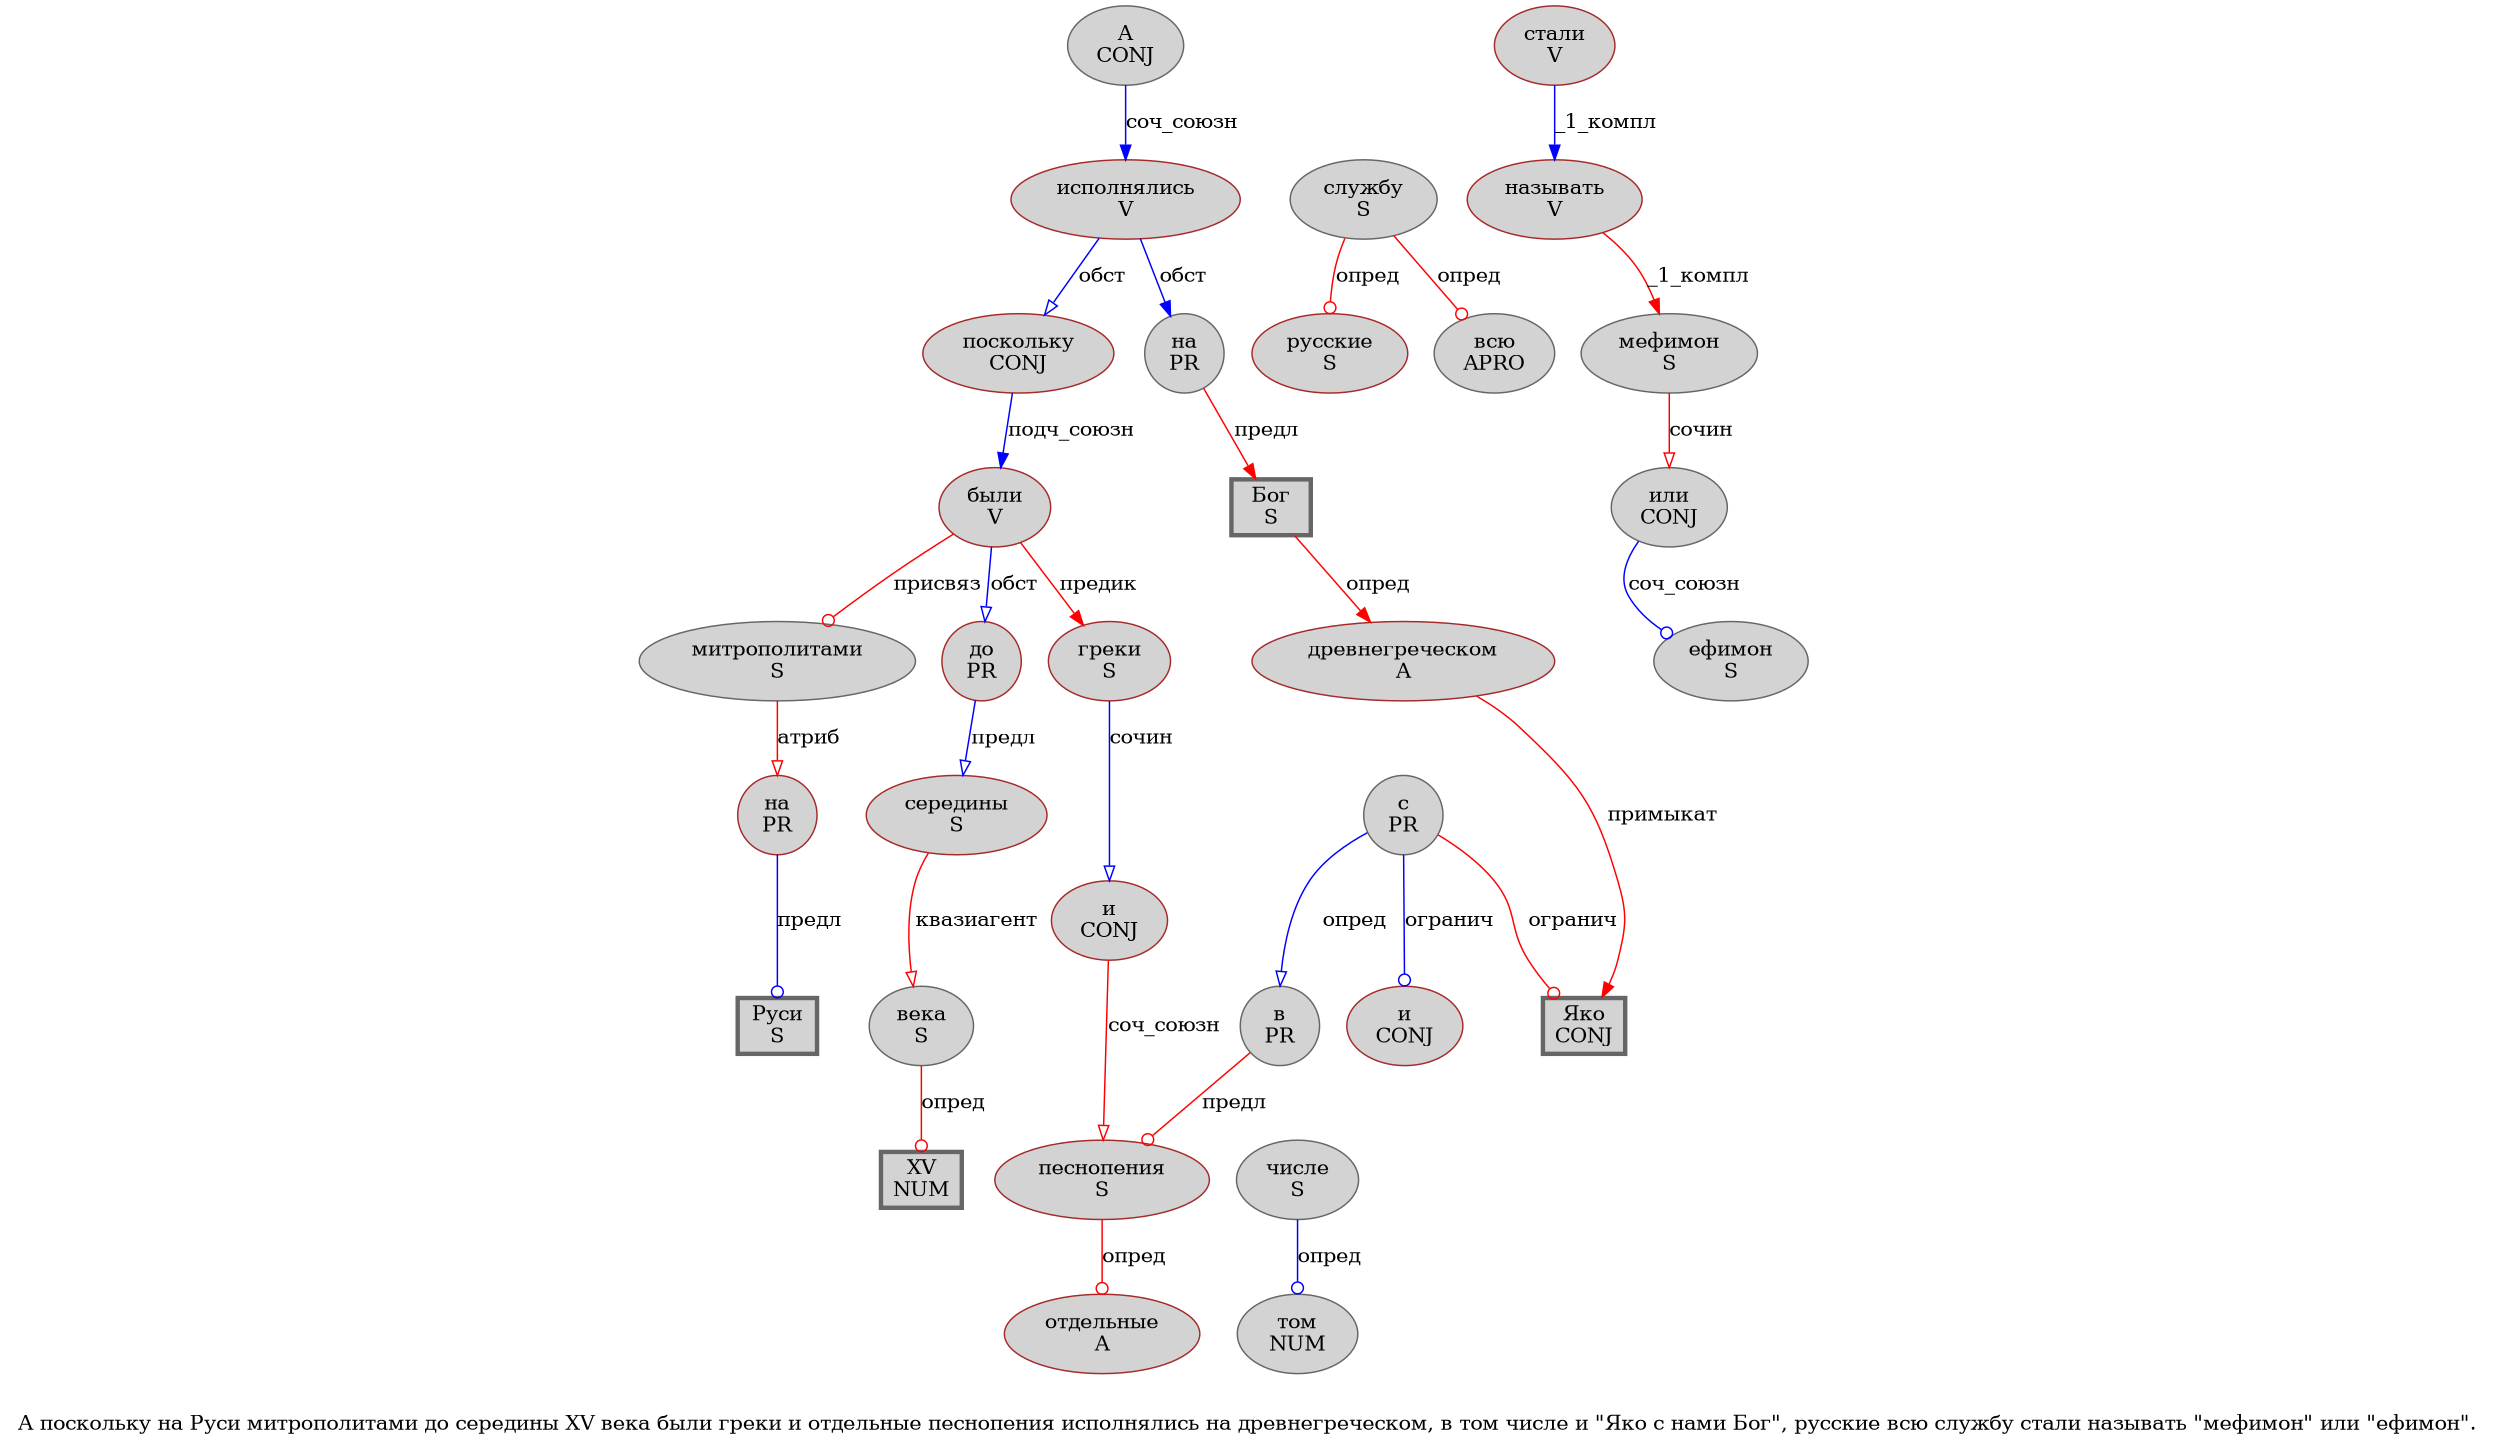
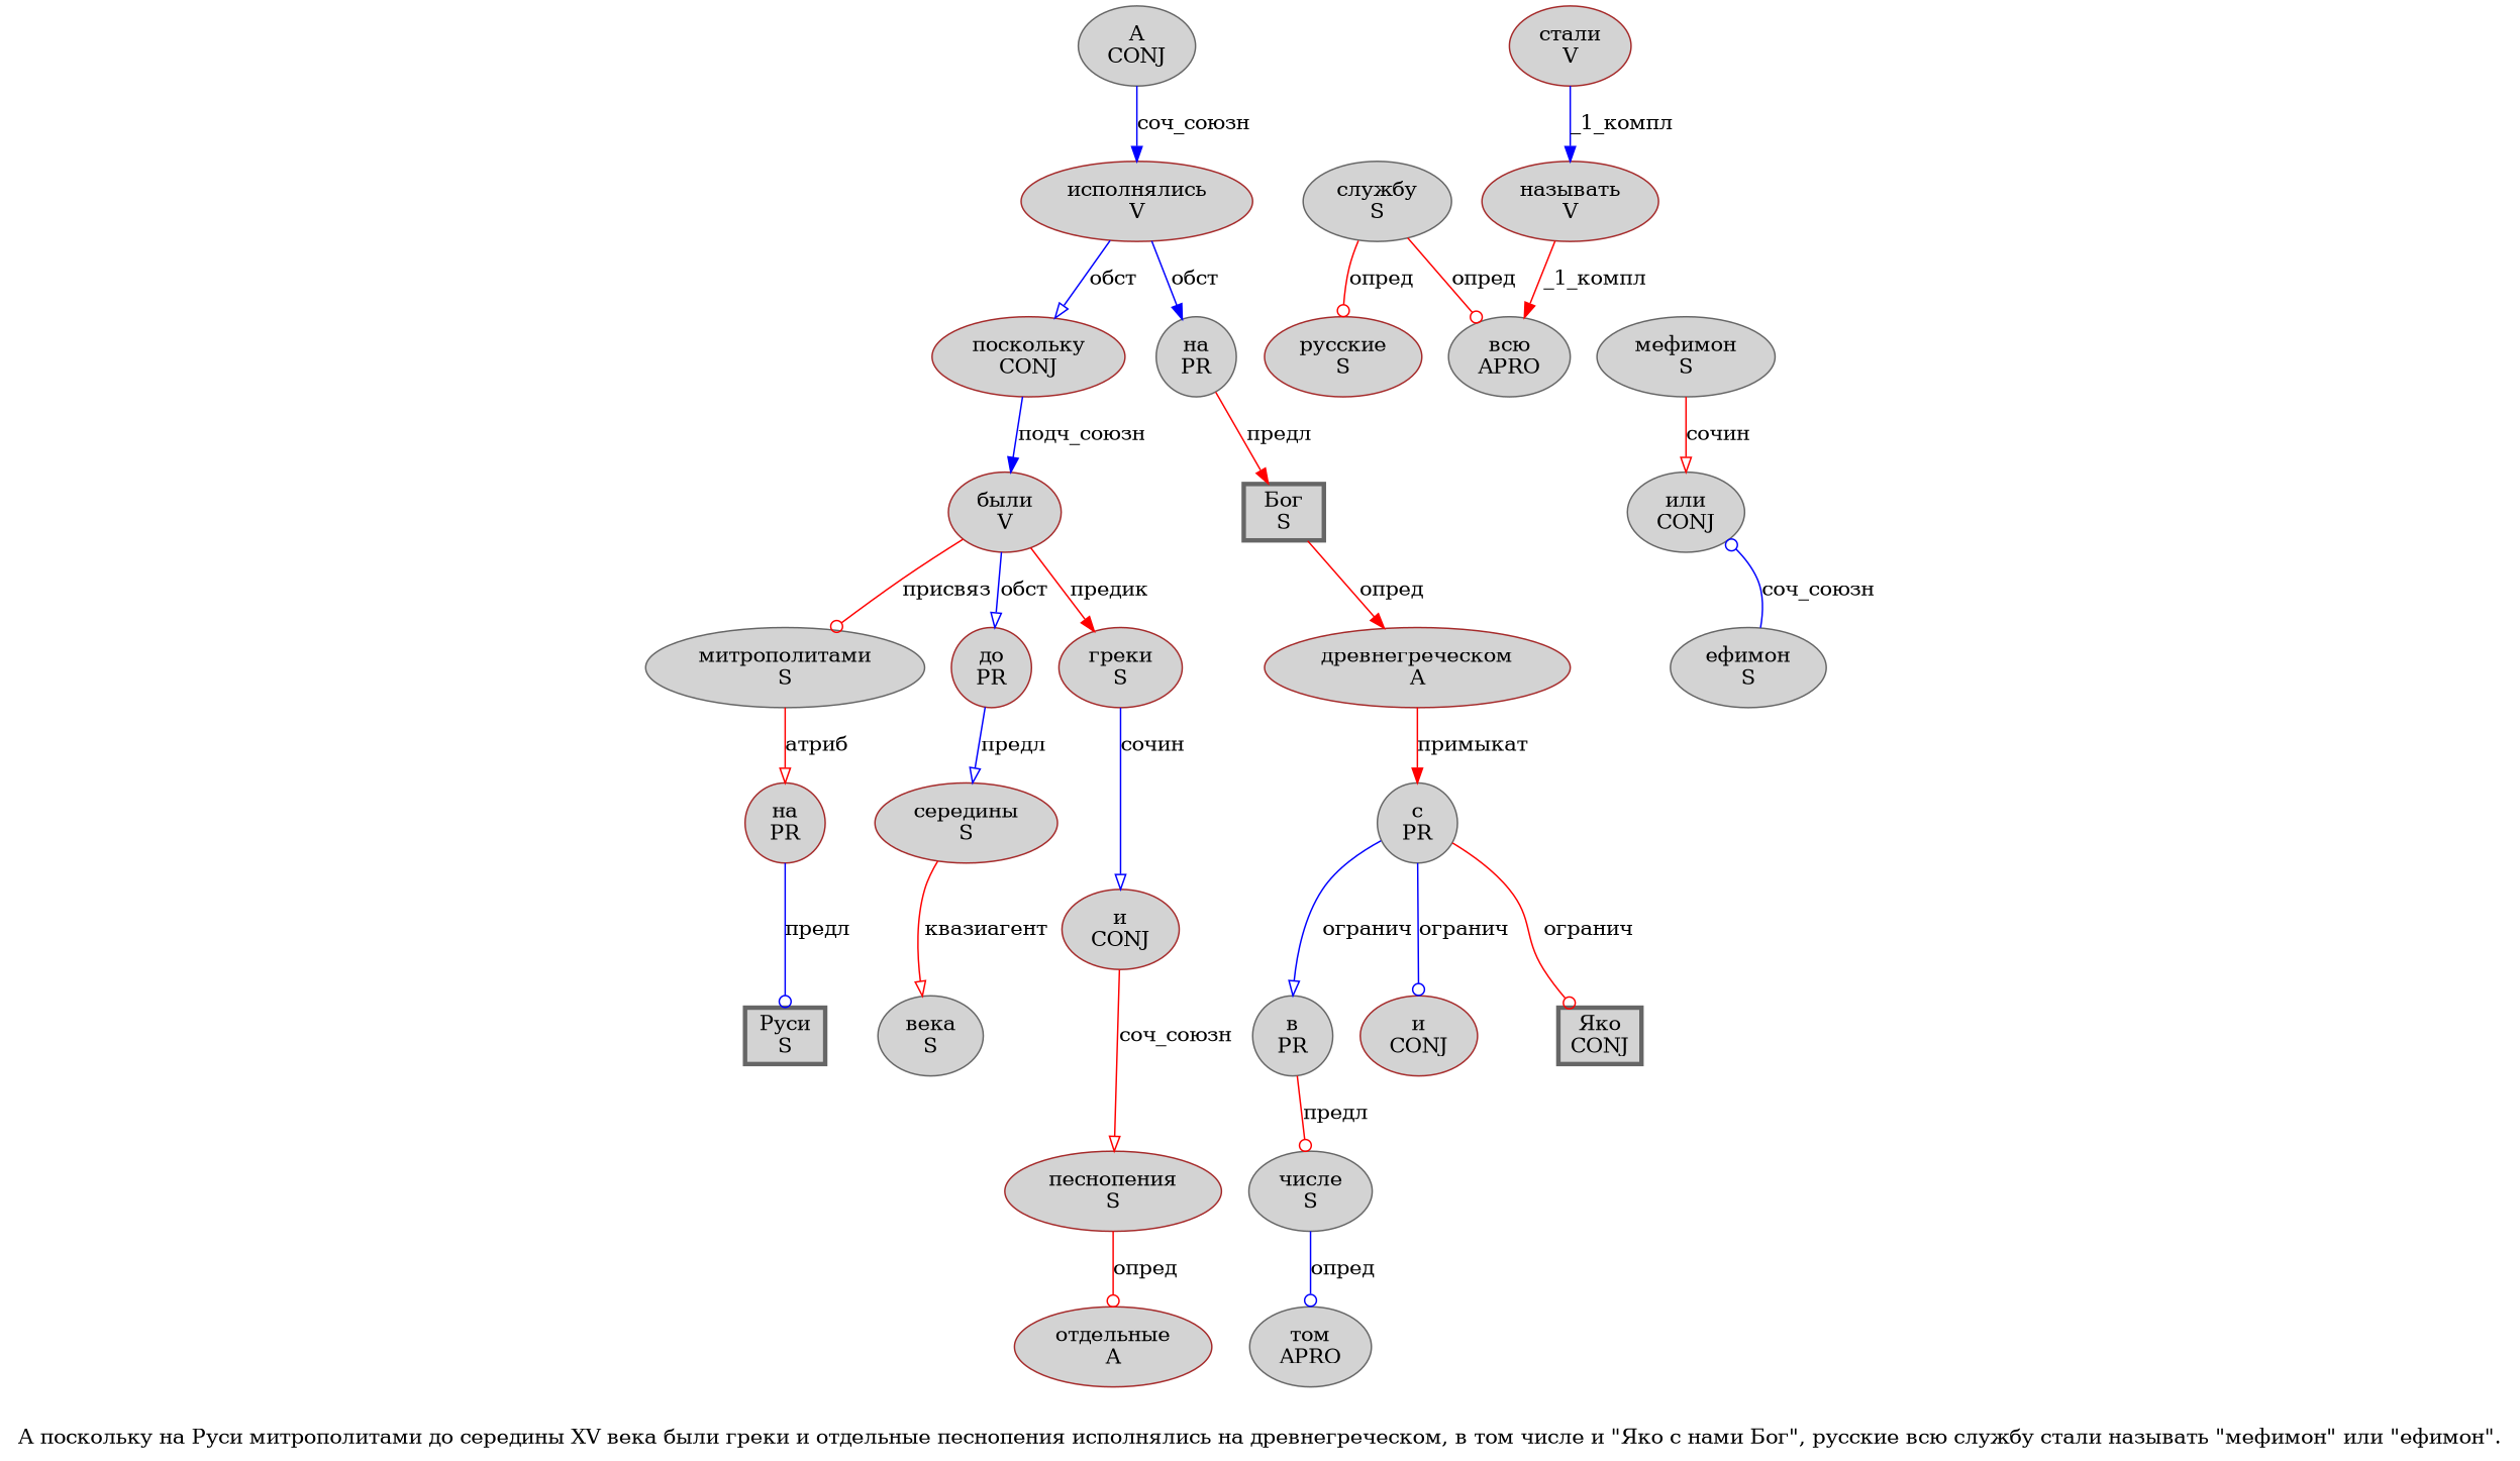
  digraph {
    label="А поскольку на Руси митрополитами до середины XV века были греки и отдельные песнопения исполнялись на древнегреческом, в том числе и \"Яко с нами Бог\", русские всю службу стали называть \"мефимон\" или \"ефимон\"."
    node [color=gray40 fillcolor=lightgray penwidth=1 shape=ellipse style=filled]
    edge [arrowhead=odot color=red]
    n1 [label="А\nCONJ"]
    n2 [color=brown label="исполнялись\nV"]
    n3 [color=brown label="поскольку\nCONJ"]
    n4 [label="на\nPR"]
    n5 [color=brown label="были\nV"]
    n6 [label="митрополитами\nS"]
    n7 [color=brown label="до\nPR"]
    n8 [color=brown label="греки\nS"]
    n9 [color=brown label="на\nPR"]
    n10 [label="Руси\nS" penwidth=3 shape=box]
    n11 [color=brown label="середины\nS"]
    n12 [label="века\nS"]
-   n13 [label="XV\nNUM" penwidth=3 shape=box]
    n14 [color=brown label="и\nCONJ"]
    n15 [color=brown label="песнопения\nS"]
    n16 [color=brown label="отдельные\nA"]
    n17 [label="Бог\nS" penwidth=3 shape=box]
    n18 [color=brown label="древнегреческом\nA"]
    n19 [label="с\nPR"]
    n20 [label="в\nPR"]
    n21 [color=brown label="и\nCONJ"]
    n22 [label="Яко\nCONJ" penwidth=3 shape=box]
    n23 [label="числе\nS"]
-   n24 [label="том\nNUM"]
+   n24 [label="том\nAPRO"]
    n25 [color=brown label="русские\nS"]
    n26 [label="всю\nAPRO"]
    n27 [label="службу\nS"]
    n28 [color=brown label="стали\nV"]
    n29 [color=brown label="называть\nV"]
    n30 [label="мефимон\nS"]
    n31 [label="или\nCONJ"]
    n32 [label="ефимон\nS"]
    n1 -> n2 [arrowhead=normal color=blue label="соч_союзн"]
    n2 -> n3 [arrowhead=onormal color=blue label="обст"]
    n2 -> n4 [arrowhead=normal color=blue label="обст"]
    n3 -> n5 [arrowhead=normal color=blue label="подч_союзн"]
    n4 -> n17 [arrowhead=normal label="предл"]
    n5 -> n6 [label="присвяз"]
    n5 -> n7 [arrowhead=onormal color=blue label="обст"]
    n5 -> n8 [arrowhead=normal label="предик"]
    n6 -> n9 [arrowhead=onormal label="атриб"]
    n7 -> n11 [arrowhead=onormal color=blue label="предл"]
    n8 -> n14 [arrowhead=onormal color=blue label="сочин"]
    n9 -> n10 [color=blue label="предл"]
    n11 -> n12 [arrowhead=onormal label="квазиагент"]
-   n12 -> n13 [label="опред"]
    n14 -> n15 [arrowhead=onormal label="соч_союзн"]
    n15 -> n16 [label="опред"]
    n17 -> n18 [arrowhead=normal label="опред"]
-   n18 -> n22 [arrowhead=normal label="примыкат"]
-   n19 -> n20 [arrowhead=onormal color=blue label="опред"]
+   n18 -> n19 [arrowhead=normal label="примыкат"]
+   n19 -> n20 [arrowhead=onormal color=blue label="огранич"]
    n19 -> n21 [color=blue label="огранич"]
    n19 -> n22 [label="огранич"]
-   n20 -> n15 [label="предл"]
+   n20 -> n23 [label="предл"]
    n23 -> n24 [color=blue label="опред"]
    n27 -> n25 [label="опред"]
    n27 -> n26 [label="опред"]
    n28 -> n29 [arrowhead=normal color=blue label="_1_компл"]
-   n29 -> n30 [arrowhead=normal label="_1_компл"]
+   n29 -> n26 [arrowhead=normal label="_1_компл"]
    n30 -> n31 [arrowhead=onormal label="сочин"]
-   n31 -> n32 [color=blue label="соч_союзн"]
+   n32 -> n31 [color=blue label="соч_союзн"]
  }
